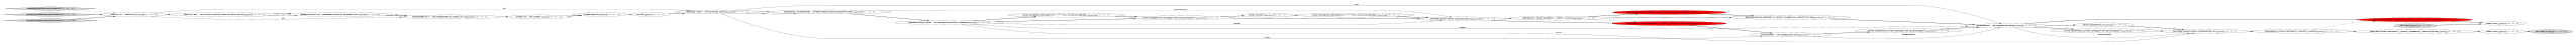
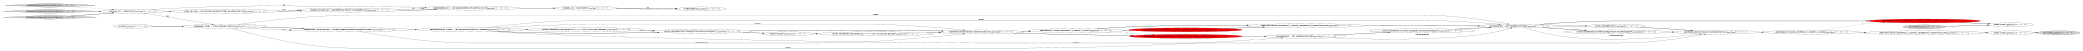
  digraph {
    fontname="Courier Prime"
    rankdir=LR
    node [fillcolor=white fontname="Courier Prime" shape=ellipse style=filled]
    edge [fontname="Courier Prime" style=bold]
    n1 [label="context.parsedQuery(new ParsedQuery(new MatchAllDocsQuery()))@@@13@@@['1', '1', '1']"]
    n2 [label="context.setSize(0)@@@14@@@['0', '0', '1']"]
    n3 [label="QueryPhase.execute(context,contextSearcher,null)@@@16@@@['1', '1', '1']"]
    n4 [label="context.setTask(new SearchTask(123L,\"\",\"\",\"\",null,Collections.emptyMap()))@@@15@@@['0', '0', '1']"]
    n5 [fillcolor=red label="assertEquals(1,context.queryResult().topDocs().topDocs.totalHits.value)@@@18@@@['0', '1', '0']"]
    n6 [label="assertEquals(1,context.queryResult().topDocs().totalHits)@@@19@@@['1', '0', '1']"]
    n7 [label="w.close()@@@9@@@['1', '1', '1']"]
    n8 [label="IndexReader reader = DirectoryReader.open(dir)@@@10@@@['1', '1', '1']"]
    n9 [label="contextSearcher = new IndexSearcher(reader)@@@19@@@['0', '1', '0']"]
    n10 [label="contextSearcher = new IndexSearcher(reader)@@@21@@@['1', '1', '1']"]
    n11 [label="IndexSearcher contextSearcher = getAssertingEarlyTerminationSearcher(reader,0)@@@11@@@['1', '1', '1']"]
    n12 [label="RandomIndexWriter w = new RandomIndexWriter(random(),dir,iwc)@@@6@@@['1', '1', '1']"]
    n13 [label="Document doc = new Document()@@@7@@@['1', '1', '1']"]
    n14 [label="w.addDocument(doc)@@@8@@@['1', '1', '1']"]
    n15 [label="assertThat(context.queryResult().topDocs().getMaxScore(),equalTo(Float.NaN))@@@27@@@['1', '0', '1']"]
    n16 [label="reader.close()@@@28@@@['1', '0', '1']"]
    n17 [fillcolor=lightgray label="dir.close()@@@29@@@['1', '0', '1']"]
    n18 [label="context.parsedPostFilter(new ParsedQuery(new MatchNoDocsQuery()))@@@22@@@['1', '0', '0']"]
    n19 [label="QueryPhase.execute(context,contextSearcher,null)@@@23@@@['1', '0', '1']"]
    n20 [label="assertEquals(0,context.queryResult().topDocs().totalHits)@@@26@@@['1', '0', '1']"]
    n21 [label="IndexWriterConfig iwc = newIndexWriterConfig().setIndexSort(sort)@@@5@@@['1', '1', '1']"]
    n22 [label="context.parsedPostFilter(new ParsedQuery(new MatchNoDocsQuery()))@@@20@@@['0', '1', '0']"]
    n23 [fillcolor=lightgray label="testMinScoreDisablesCountOptimization['0', '0', '1']" shape=diamond]
    n24 [label="Directory dir = newDirectory()@@@3@@@['1', '1', '1']"]
    n25 [label="final Sort sort = new Sort(new SortField(\"rank\",SortField.Type.INT))@@@4@@@['1', '1', '1']"]
    n26 [fillcolor=lightgray label="dir.close()@@@26@@@['0', '1', '0']"]
    n27 [label="reader.close()@@@25@@@['0', '1', '0']"]
    n28 [fillcolor=lightgray label="testPostFilterDisablesCountOptimization['0', '1', '0']" shape=diamond]
    n29 [fillcolor=red label="assertEquals(0,context.queryResult().topDocs().topDocs.totalHits.value)@@@24@@@['0', '1', '0']"]
    n30 [label="context.minimumScore(100)@@@22@@@['0', '0', '1']"]
    n31 [label="assertThat(context.queryResult().topDocs().getMaxScore(),equalTo(Float.NaN))@@@20@@@['1', '0', '1']"]
    n32 [label="TestSearchContext context = new TestSearchContext(null,indexShard)@@@12@@@['1', '1', '1']"]
    n33 [label="context.setTask(new SearchTask(123L,\"\",\"\",\"\",null,Collections.emptyMap()))@@@13@@@['1', '1', '0']"]
    n34 [fillcolor=lightgray label="testPostFilterDisablesCountOptimization['1', '0', '0']" shape=diamond]
    n35 [fillcolor=red label="assertThat(context.queryResult().topDocs().scoreDocs.length,equalTo(0))@@@19@@@['1', '0', '0']"]
    n1 -> n2
    n1 -> n3
    n2 -> n4
    n3 -> n5
    n3 -> n6
    n4 -> n3
    n5 -> n9
    n6 -> n5 [label=0 style=dashed]
    n6 -> n31
    n6 -> n35
    n7 -> n8
    n8 -> n9 [label=reader style=solid]
    n8 -> n10 [label=reader style=solid]
    n8 -> n11
    n8 -> n11 [label=reader style=solid]
    n9 -> n10 [label=contextSearcher style=solid]
    n9 -> n22
    n10 -> n18
    n10 -> n19 [label=contextSearcher style=solid]
    n10 -> n29
    n10 -> n30
    n11 -> n3 [label=contextSearcher style=solid]
    n11 -> n32
    n12 -> n13
    n13 -> n14 [label=doc style=solid]
    n13 -> n14
-   n14 -> n7
    n15 -> n16
    n16 -> n17
    n18 -> n19
    n19 -> n20
    n20 -> n15
    n20 -> n29 [label=0 style=dashed]
    n21 -> n12
    n21 -> n12 [label=iwc style=solid]
    n22 -> n10
    n23 -> n24 [style=dashed]
    n24 -> n8 [label=dir style=solid]
    n24 -> n12 [label=dir style=solid]
    n24 -> n25
    n25 -> n21
    n25 -> n21 [label=sort style=solid]
    n26 -> n27
    n28 -> n24
    n29 -> n27
    n30 -> n19
    n31 -> n10
    n32 -> n1
    n32 -> n3 [label=context style=solid]
    n32 -> n10 [label=context style=solid]
    n32 -> n19 [label=context style=solid]
    n32 -> n33
    n33 -> n1
    n34 -> n24
    n35 -> n31
  }
